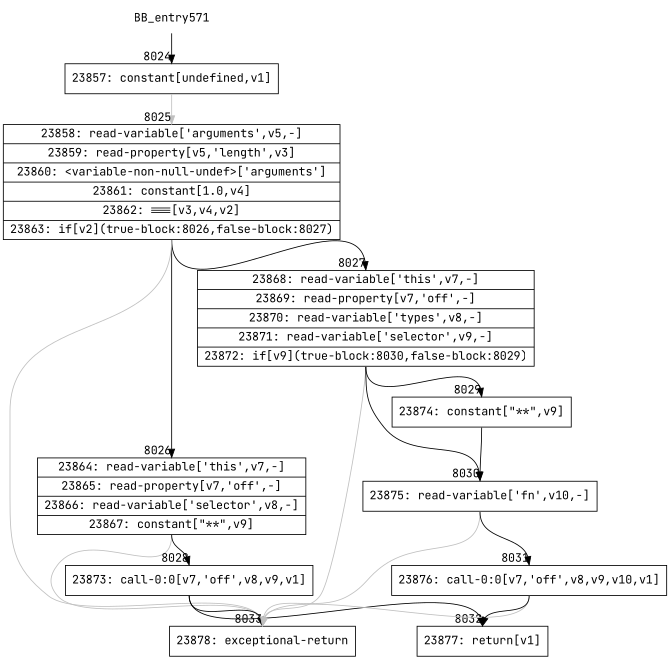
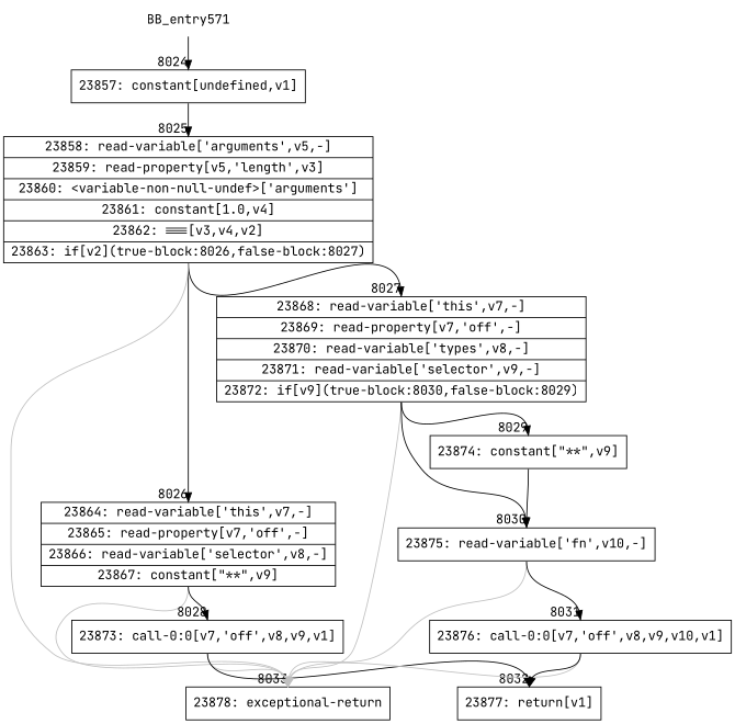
  digraph {
    fontname="JetBrains Mono"
    rankdir=TD
    node [fontname="JetBrains Mono" shape=record]
    edge [fontname="JetBrains Mono" headport=n tailport=s]
    n1 [label=BB_entry571 shape=none]
    n2 [label="{23857: constant[undefined,v1]}"]
    n3 [label="{23858: read-variable['arguments',v5,-]|23859: read-property[v5,'length',v3]|23860: \<variable-non-null-undef\>['arguments']|23861: constant[1.0,v4]|23862: ===[v3,v4,v2]|23863: if[v2](true-block:8026,false-block:8027)}"]
    n4 [label="{23864: read-variable['this',v7,-]|23865: read-property[v7,'off',-]|23866: read-variable['selector',v8,-]|23867: constant[\"**\",v9]}"]
    n5 [label="{23868: read-variable['this',v7,-]|23869: read-property[v7,'off',-]|23870: read-variable['types',v8,-]|23871: read-variable['selector',v9,-]|23872: if[v9](true-block:8030,false-block:8029)}"]
    n6 [label="{23878: exceptional-return}"]
    n7 [label="{23873: call-0:0[v7,'off',v8,v9,v1]}"]
    n8 [label="{23875: read-variable['fn',v10,-]}"]
    n9 [label="{23874: constant[\"**\",v9]}"]
    n10 [label="{23877: return[v1]}"]
    n11 [label="{23876: call-0:0[v7,'off',v8,v9,v10,v1]}"]
    n1 -> n2 [headlabel="    8024"]
-   n2 -> n3 [headlabel="      8025" color=gray]
+   n2 -> n3 [headlabel="      8025"]
    n3 -> n4 [headlabel="      8026"]
    n3 -> n5 [headlabel="      8027"]
    n3 -> n6 [color=gray headlabel="      8033"]
    n4 -> n6 [color=gray]
    n4 -> n7 [headlabel="      8028"]
    n5 -> n6 [color=gray]
    n5 -> n8 [headlabel="      8030"]
    n5 -> n9 [headlabel="      8029"]
-   n7 -> n6 [color=black]
+   n7 -> n6 [color=gray]
    n7 -> n10 [headlabel="      8032"]
    n8 -> n6 [color=gray]
    n8 -> n11 [headlabel="      8031"]
    n9 -> n8
    n11 -> n6 [color=gray]
    n11 -> n10
  }
